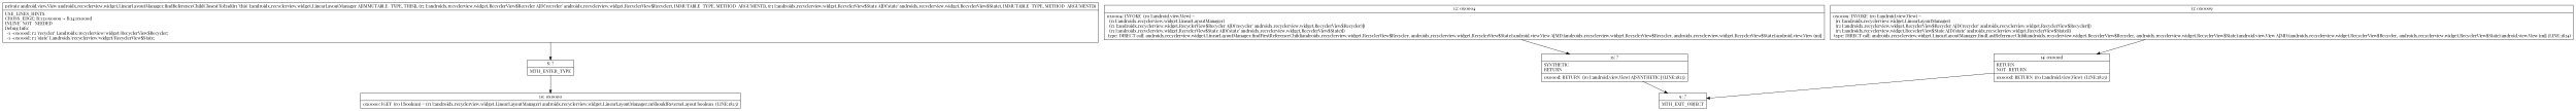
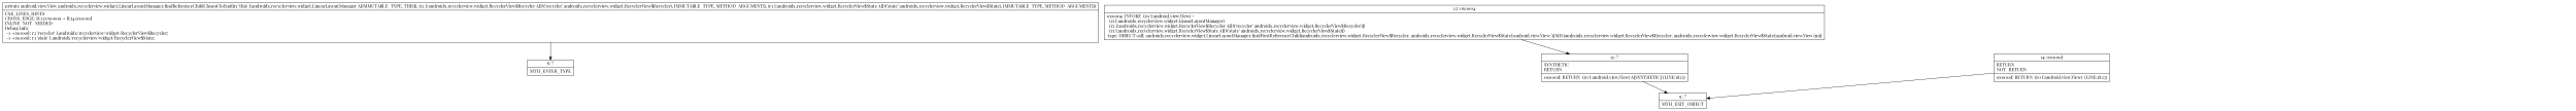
  digraph {
    fontname="Playfair Display"
    node [fontname="Playfair Display" shape=record]
    edge [fontname="Playfair Display"]
    n1 [label="{8\:\ ?|MTH_ENTER_TYPE\l}"]
-   n2 [label="{10\:\ 0x0000|0x0000: IGET  (r0 I:boolean) = (r1 I:androidx.recyclerview.widget.LinearLayoutManager) androidx.recyclerview.widget.LinearLayoutManager.mShouldReverseLayout boolean  (LINE:1823)\l}"]
    n3 [label="{12\:\ 0x0004|0x0004: INVOKE  (r0 I:android.view.View) = \l  (r1 I:androidx.recyclerview.widget.LinearLayoutManager)\l  (r2 I:androidx.recyclerview.widget.RecyclerView$Recycler A[D('recycler' androidx.recyclerview.widget.RecyclerView$Recycler)])\l  (r3 I:androidx.recyclerview.widget.RecyclerView$State A[D('state' androidx.recyclerview.widget.RecyclerView$State)])\l type: DIRECT call: androidx.recyclerview.widget.LinearLayoutManager.findFirstReferenceChild(androidx.recyclerview.widget.RecyclerView$Recycler, androidx.recyclerview.widget.RecyclerView$State):android.view.View A[MD:(androidx.recyclerview.widget.RecyclerView$Recycler, androidx.recyclerview.widget.RecyclerView$State):android.view.View (m)]\l}"]
    n4 [label="{15\:\ ?|SYNTHETIC\lRETURN\l|0x000d: RETURN  (r0 I:android.view.View) A[SYNTHETIC] (LINE:1823)\l}"]
-   n5 [label="{13\:\ 0x0009|0x0009: INVOKE  (r0 I:android.view.View) = \l  (r1 I:androidx.recyclerview.widget.LinearLayoutManager)\l  (r2 I:androidx.recyclerview.widget.RecyclerView$Recycler A[D('recycler' androidx.recyclerview.widget.RecyclerView$Recycler)])\l  (r3 I:androidx.recyclerview.widget.RecyclerView$State A[D('state' androidx.recyclerview.widget.RecyclerView$State)])\l type: DIRECT call: androidx.recyclerview.widget.LinearLayoutManager.findLastReferenceChild(androidx.recyclerview.widget.RecyclerView$Recycler, androidx.recyclerview.widget.RecyclerView$State):android.view.View A[MD:(androidx.recyclerview.widget.RecyclerView$Recycler, androidx.recyclerview.widget.RecyclerView$State):android.view.View (m)] (LINE:1824)\l}"]
    n6 [label="{14\:\ 0x000d|RETURN\lNOT_RETURN\l|0x000d: RETURN  (r0 I:android.view.View)  (LINE:1823)\l}"]
    n7 [label="{9\:\ ?|MTH_EXIT_OBJECT\l}"]
    n8 [label="{private android.view.View androidx.recyclerview.widget.LinearLayoutManager.findReferenceChildClosestToEnd((r1 'this' I:androidx.recyclerview.widget.LinearLayoutManager A[IMMUTABLE_TYPE, THIS]), (r2 I:androidx.recyclerview.widget.RecyclerView$Recycler A[D('recycler' androidx.recyclerview.widget.RecyclerView$Recycler), IMMUTABLE_TYPE, METHOD_ARGUMENT]), (r3 I:androidx.recyclerview.widget.RecyclerView$State A[D('state' androidx.recyclerview.widget.RecyclerView$State), IMMUTABLE_TYPE, METHOD_ARGUMENT]))  | USE_LINES_HINTS\lCROSS_EDGE: B:13:0x0009 \-\> B:14:0x000d\lINLINE_NOT_NEEDED\lDebug Info:\l  \-1 \-0x000d: r2 'recycler' Landroidx\/recyclerview\/widget\/RecyclerView$Recycler;\l  \-1 \-0x000d: r3 'state' Landroidx\/recyclerview\/widget\/RecyclerView$State;\l}"]
-   n1 -> n2
    n3 -> n4
    n4 -> n7
-   n5 -> n6
    n6 -> n7
    n8 -> n1
  }
